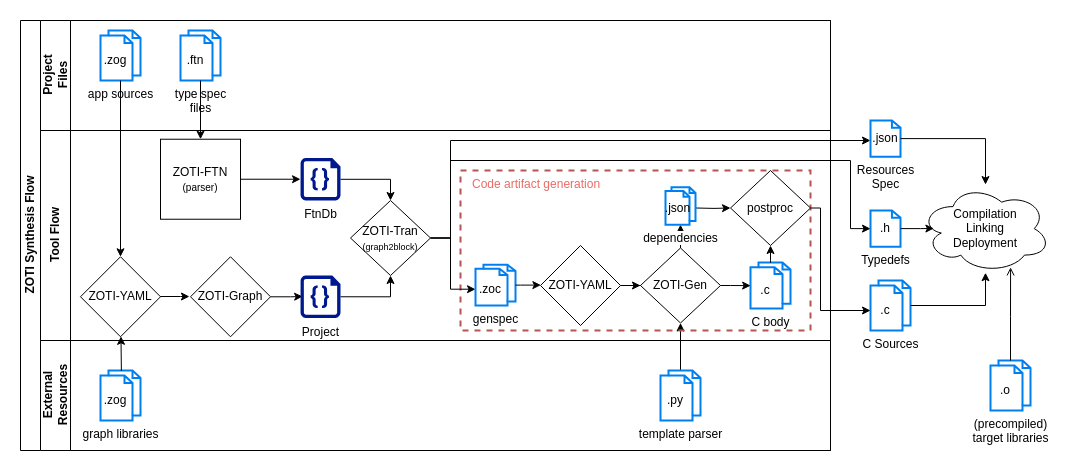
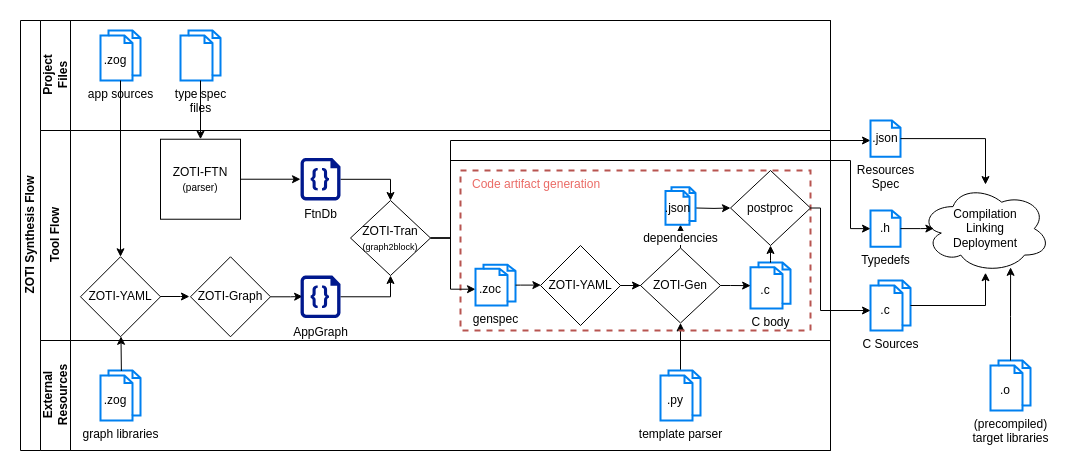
  <mxCell id="0" />
  <mxCell id="1" parent="0" />
  <mxCell id="2" value="ZOTI Synthesis Flow" style="swimlane;html=1;childLayout=stackLayout;resizeParent=1;resizeParentMax=0;horizontal=0;startSize=20;horizontalStack=0;" parent="1" vertex="1"><mxGeometry x="20" y="20" width="810" height="430" as="geometry" /></mxCell>
  <mxCell id="3" value="Project&lt;br&gt;Files" style="swimlane;html=1;startSize=30;horizontal=0;" parent="2" vertex="1"><mxGeometry x="20" width="790" height="110" as="geometry"><mxRectangle x="20" width="430" height="30" as="alternateBounds" /></mxGeometry></mxCell>
  <mxCell id="4" value="" style="group" parent="3" vertex="1" connectable="0"><mxGeometry x="60" y="10" width="40" height="50" as="geometry" /></mxCell>
  <mxCell id="5" value="" style="group" parent="4" vertex="1" connectable="0"><mxGeometry width="40" height="50" as="geometry" /></mxCell>
  <mxCell id="6" value="app sources" style="html=1;verticalLabelPosition=bottom;align=center;labelBackgroundColor=#ffffff;verticalAlign=top;strokeWidth=2;strokeColor=#0080F0;shadow=0;dashed=0;shape=mxgraph.ios7.icons.documents;" parent="5" vertex="1"><mxGeometry width="40" height="50" as="geometry" /></mxCell>
  <mxCell id="7" value=".zog" style="text;html=1;strokeColor=none;fillColor=none;align=center;verticalAlign=middle;whiteSpace=wrap;rounded=0;" parent="5" vertex="1"><mxGeometry y="15" width="30" height="30" as="geometry" /></mxCell>
  <mxCell id="8" value="" style="group" parent="3" vertex="1" connectable="0"><mxGeometry x="140" y="10" width="40" height="50" as="geometry" /></mxCell>
  <mxCell id="9" value="" style="group" parent="8" vertex="1" connectable="0"><mxGeometry width="40" height="50" as="geometry" /></mxCell>
  <mxCell id="10" value="type spec&lt;br&gt;files" style="html=1;verticalLabelPosition=bottom;align=center;labelBackgroundColor=#ffffff;verticalAlign=top;strokeWidth=2;strokeColor=#0080F0;shadow=0;dashed=0;shape=mxgraph.ios7.icons.documents;" parent="9" vertex="1"><mxGeometry width="40" height="50" as="geometry" /></mxCell>
- <mxCell id="11" value=".ftn" style="text;html=1;strokeColor=none;fillColor=none;align=center;verticalAlign=middle;whiteSpace=wrap;rounded=0;" parent="9" vertex="1"><mxGeometry y="15" width="30" height="30" as="geometry" /></mxCell>
  <mxCell id="12" value="" style="edgeStyle=orthogonalEdgeStyle;rounded=0;orthogonalLoop=1;jettySize=auto;html=1;" parent="2" source="48" target="26" edge="1"><mxGeometry relative="1" as="geometry" /></mxCell>
  <mxCell id="13" value="Tool Flow" style="swimlane;html=1;startSize=30;horizontal=0;" parent="2" vertex="1"><mxGeometry x="20" y="110" width="790" height="210" as="geometry" /></mxCell>
  <mxCell id="14" value="" style="rounded=0;whiteSpace=wrap;html=1;fillColor=none;strokeColor=#b85450;dashed=1;strokeWidth=2;" parent="13" vertex="1"><mxGeometry x="420" y="40" width="350" height="160" as="geometry" /></mxCell>
  <mxCell id="15" value="" style="edgeStyle=orthogonalEdgeStyle;rounded=0;orthogonalLoop=1;jettySize=auto;html=1;entryX=0.053;entryY=0.493;entryDx=0;entryDy=0;entryPerimeter=0;" parent="13" source="37" target="18" edge="1"><mxGeometry relative="1" as="geometry"><mxPoint x="190" y="60" as="targetPoint" /></mxGeometry></mxCell>
  <mxCell id="16" value="ZOTI-YAML" style="rhombus;whiteSpace=wrap;html=1;" parent="13" vertex="1"><mxGeometry x="40" y="126.28" width="80" height="80" as="geometry" /></mxCell>
  <mxCell id="17" style="edgeStyle=orthogonalEdgeStyle;rounded=0;orthogonalLoop=1;jettySize=auto;html=1;exitX=1;exitY=0.5;exitDx=0;exitDy=0;exitPerimeter=0;entryX=0.5;entryY=1;entryDx=0;entryDy=0;" parent="13" source="18" target="24" edge="1"><mxGeometry relative="1" as="geometry" /></mxCell>
- <mxCell id="18" value="Project" style="sketch=0;aspect=fixed;pointerEvents=1;shadow=0;dashed=0;html=1;strokeColor=none;labelPosition=center;verticalLabelPosition=bottom;verticalAlign=top;align=center;fillColor=#00188D;shape=mxgraph.azure.code_file" parent="13" vertex="1"><mxGeometry x="260" y="145.0" width="40" height="42.55" as="geometry" /></mxCell>
+ <mxCell id="18" value="AppGraph" style="sketch=0;aspect=fixed;pointerEvents=1;shadow=0;dashed=0;html=1;strokeColor=none;labelPosition=center;verticalLabelPosition=bottom;verticalAlign=top;align=center;fillColor=#00188D;shape=mxgraph.azure.code_file" parent="13" vertex="1"><mxGeometry x="260" y="145.0" width="40" height="42.55" as="geometry" /></mxCell>
  <mxCell id="19" style="edgeStyle=orthogonalEdgeStyle;rounded=0;orthogonalLoop=1;jettySize=auto;html=1;exitX=1;exitY=0.5;exitDx=0;exitDy=0;entryX=0;entryY=0.5;entryDx=0;entryDy=0;entryPerimeter=0;" parent="13" source="20" target="22" edge="1"><mxGeometry relative="1" as="geometry" /></mxCell>
  <mxCell id="20" value="ZOTI-FTN&lt;br&gt;&lt;font style=&quot;font-size: 10px;&quot;&gt;(parser)&lt;/font&gt;" style="whiteSpace=wrap;html=1;rounded=0;" parent="13" vertex="1"><mxGeometry x="120" y="8.73" width="80" height="80" as="geometry" /></mxCell>
  <mxCell id="21" value="" style="edgeStyle=orthogonalEdgeStyle;rounded=0;orthogonalLoop=1;jettySize=auto;html=1;entryX=0.5;entryY=0;entryDx=0;entryDy=0;" parent="13" source="22" target="24" edge="1"><mxGeometry relative="1" as="geometry" /></mxCell>
  <mxCell id="22" value="FtnDb" style="sketch=0;aspect=fixed;pointerEvents=1;shadow=0;dashed=0;html=1;strokeColor=none;labelPosition=center;verticalLabelPosition=bottom;verticalAlign=top;align=center;fillColor=#00188D;shape=mxgraph.azure.code_file" parent="13" vertex="1"><mxGeometry x="260" y="27.45" width="40" height="42.55" as="geometry" /></mxCell>
  <mxCell id="23" style="edgeStyle=orthogonalEdgeStyle;rounded=0;orthogonalLoop=1;jettySize=auto;html=1;exitX=1;exitY=0.5;exitDx=0;exitDy=0;entryX=0;entryY=0.5;entryDx=0;entryDy=0;" parent="13" source="24" target="30" edge="1"><mxGeometry relative="1" as="geometry"><Array as="points"><mxPoint x="410" y="107" /><mxPoint x="410" y="159" /><mxPoint x="435" y="159" /></Array></mxGeometry></mxCell>
  <mxCell id="24" value="ZOTI-Tran&lt;br&gt;&lt;font style=&quot;font-size: 9px;&quot;&gt;(graph2block)&lt;/font&gt;" style="rhombus;whiteSpace=wrap;html=1;verticalAlign=middle;sketch=0;shadow=0;dashed=0;align=center;" parent="13" vertex="1"><mxGeometry x="310" y="70" width="80" height="75" as="geometry" /></mxCell>
  <mxCell id="25" style="edgeStyle=orthogonalEdgeStyle;rounded=0;orthogonalLoop=1;jettySize=auto;html=1;exitX=0.5;exitY=0;exitDx=0;exitDy=0;" parent="13" source="26" edge="1"><mxGeometry relative="1" as="geometry"><mxPoint x="640" y="94.07" as="targetPoint" /></mxGeometry></mxCell>
  <mxCell id="26" value="ZOTI-Gen" style="rhombus;whiteSpace=wrap;html=1;verticalAlign=middle;sketch=0;shadow=0;dashed=0;align=center;" parent="13" vertex="1"><mxGeometry x="600" y="117.5" width="80" height="75" as="geometry" /></mxCell>
  <mxCell id="27" value="" style="group" parent="13" vertex="1" connectable="0"><mxGeometry x="435" y="133.72" width="40" height="40.77" as="geometry" /></mxCell>
  <mxCell id="28" value="" style="group" parent="27" vertex="1" connectable="0"><mxGeometry y="0.536" width="40" height="40.77" as="geometry" /></mxCell>
  <mxCell id="29" value="genspec" style="html=1;verticalLabelPosition=bottom;align=center;labelBackgroundColor=#ffffff;verticalAlign=top;strokeWidth=2;strokeColor=#0080F0;shadow=0;dashed=0;shape=mxgraph.ios7.icons.documents;" parent="28" vertex="1"><mxGeometry width="40" height="40.77" as="geometry" /></mxCell>
  <mxCell id="30" value=".zoc" style="text;html=1;strokeColor=none;fillColor=none;align=center;verticalAlign=middle;whiteSpace=wrap;rounded=0;" parent="28" vertex="1"><mxGeometry y="12.231" width="30" height="24.462" as="geometry" /></mxCell>
  <mxCell id="31" value="" style="edgeStyle=orthogonalEdgeStyle;rounded=0;orthogonalLoop=1;jettySize=auto;html=1;exitX=1.002;exitY=0.5;exitDx=0;exitDy=0;exitPerimeter=0;" parent="13" source="29" target="35" edge="1"><mxGeometry relative="1" as="geometry"><Array as="points"><mxPoint x="480" y="155" /><mxPoint x="480" y="155" /></Array></mxGeometry></mxCell>
  <mxCell id="32" value="postproc" style="rhombus;whiteSpace=wrap;html=1;verticalAlign=middle;sketch=0;shadow=0;dashed=0;align=center;" parent="13" vertex="1"><mxGeometry x="690" y="40.0" width="80" height="75" as="geometry" /></mxCell>
  <mxCell id="33" value="" style="edgeStyle=orthogonalEdgeStyle;rounded=0;orthogonalLoop=1;jettySize=auto;html=1;" parent="13" target="32" edge="1"><mxGeometry relative="1" as="geometry"><mxPoint x="652.5" y="77.44" as="sourcePoint" /></mxGeometry></mxCell>
  <mxCell id="34" value="" style="edgeStyle=orthogonalEdgeStyle;rounded=0;orthogonalLoop=1;jettySize=auto;html=1;" parent="13" source="35" target="26" edge="1"><mxGeometry relative="1" as="geometry" /></mxCell>
  <mxCell id="35" value="ZOTI-YAML" style="rhombus;whiteSpace=wrap;html=1;" parent="13" vertex="1"><mxGeometry x="500" y="115.0" width="80" height="80" as="geometry" /></mxCell>
  <mxCell id="36" value="Code artifact generation" style="text;html=1;strokeColor=none;fillColor=none;align=left;verticalAlign=middle;whiteSpace=wrap;rounded=0;fontColor=#EA6B66;" parent="13" vertex="1"><mxGeometry x="430" y="46.23" width="195" height="16.27" as="geometry" /></mxCell>
  <mxCell id="37" value="ZOTI-Graph" style="rhombus;whiteSpace=wrap;html=1;" parent="13" vertex="1"><mxGeometry x="150" y="126.28" width="80" height="80" as="geometry" /></mxCell>
  <mxCell id="38" value="" style="edgeStyle=orthogonalEdgeStyle;rounded=0;orthogonalLoop=1;jettySize=auto;html=1;entryX=-0.013;entryY=0.497;entryDx=0;entryDy=0;entryPerimeter=0;" parent="13" source="16" target="37" edge="1"><mxGeometry relative="1" as="geometry"><mxPoint x="150" y="286" as="sourcePoint" /><mxPoint x="352" y="286" as="targetPoint" /><Array as="points"><mxPoint x="140" y="166" /></Array></mxGeometry></mxCell>
  <mxCell id="39" value="dependencies" style="html=1;verticalLabelPosition=bottom;align=center;labelBackgroundColor=#ffffff;verticalAlign=top;strokeWidth=2;strokeColor=#0080F0;shadow=0;dashed=0;shape=mxgraph.ios7.icons.documents;" parent="13" vertex="1"><mxGeometry x="625" y="56.87" width="30" height="37.5" as="geometry" /></mxCell>
  <mxCell id="40" value=".json" style="text;html=1;strokeColor=none;fillColor=none;align=center;verticalAlign=middle;whiteSpace=wrap;rounded=0;" parent="13" vertex="1"><mxGeometry x="625" y="62.5" width="25" height="30" as="geometry" /></mxCell>
  <mxCell id="41" value="External&lt;br&gt;Resources" style="swimlane;html=1;startSize=30;horizontal=0;" parent="2" vertex="1"><mxGeometry x="20" y="320" width="790" height="110" as="geometry" /></mxCell>
  <mxCell id="42" value="" style="group" parent="41" vertex="1" connectable="0"><mxGeometry x="60" y="50" width="40" height="50" as="geometry" /></mxCell>
  <mxCell id="43" value="" style="group" parent="42" vertex="1" connectable="0"><mxGeometry y="-20" width="40" height="50" as="geometry" /></mxCell>
  <mxCell id="44" value="graph libraries" style="html=1;verticalLabelPosition=bottom;align=center;labelBackgroundColor=#ffffff;verticalAlign=top;strokeWidth=2;strokeColor=#0080F0;shadow=0;dashed=0;shape=mxgraph.ios7.icons.documents;" parent="43" vertex="1"><mxGeometry width="40" height="50" as="geometry" /></mxCell>
  <mxCell id="45" value=".zog" style="text;html=1;strokeColor=none;fillColor=none;align=center;verticalAlign=middle;whiteSpace=wrap;rounded=0;" parent="43" vertex="1"><mxGeometry y="15" width="30" height="30" as="geometry" /></mxCell>
  <mxCell id="46" value="" style="group" parent="41" vertex="1" connectable="0"><mxGeometry x="620" y="30" width="40" height="50" as="geometry" /></mxCell>
  <mxCell id="47" value="" style="group" parent="46" vertex="1" connectable="0"><mxGeometry width="40" height="50" as="geometry" /></mxCell>
  <mxCell id="48" value="template parser" style="html=1;verticalLabelPosition=bottom;align=center;labelBackgroundColor=#ffffff;verticalAlign=top;strokeWidth=2;strokeColor=#0080F0;shadow=0;dashed=0;shape=mxgraph.ios7.icons.documents;" parent="47" vertex="1"><mxGeometry width="40" height="50" as="geometry" /></mxCell>
  <mxCell id="49" value=".py" style="text;html=1;strokeColor=none;fillColor=none;align=center;verticalAlign=middle;whiteSpace=wrap;rounded=0;" parent="47" vertex="1"><mxGeometry y="15" width="30" height="30" as="geometry" /></mxCell>
  <mxCell id="50" value="" style="endArrow=classic;html=1;rounded=0;exitX=0.522;exitY=0.007;exitDx=0;exitDy=0;exitPerimeter=0;" parent="2" source="44" target="16" edge="1"><mxGeometry width="50" height="50" relative="1" as="geometry"><mxPoint x="80" y="240" as="sourcePoint" /><mxPoint x="130" y="190" as="targetPoint" /></mxGeometry></mxCell>
  <mxCell id="51" value="" style="edgeStyle=orthogonalEdgeStyle;rounded=0;orthogonalLoop=1;jettySize=auto;html=1;" parent="2" source="6" target="16" edge="1"><mxGeometry relative="1" as="geometry" /></mxCell>
  <mxCell id="52" value="" style="edgeStyle=orthogonalEdgeStyle;rounded=0;orthogonalLoop=1;jettySize=auto;html=1;" parent="2" source="10" target="20" edge="1"><mxGeometry relative="1" as="geometry" /></mxCell>
  <mxCell id="53" style="edgeStyle=orthogonalEdgeStyle;rounded=0;orthogonalLoop=1;jettySize=auto;html=1;exitX=1;exitY=0.5;exitDx=0;exitDy=0;" parent="1" source="24" target="71" edge="1"><mxGeometry relative="1" as="geometry"><Array as="points"><mxPoint x="450" y="238" /><mxPoint x="450" y="140" /></Array></mxGeometry></mxCell>
  <mxCell id="54" value="" style="group" parent="1" vertex="1" connectable="0"><mxGeometry x="750" y="258.72" width="40" height="45.77" as="geometry" /></mxCell>
  <mxCell id="55" value="" style="group" parent="54" vertex="1" connectable="0"><mxGeometry y="3.4" width="40" height="45.77" as="geometry" /></mxCell>
  <mxCell id="56" value="C body" style="html=1;verticalLabelPosition=bottom;align=center;labelBackgroundColor=#ffffff;verticalAlign=top;strokeWidth=2;strokeColor=#0080F0;shadow=0;dashed=0;shape=mxgraph.ios7.icons.documents;" parent="55" vertex="1"><mxGeometry width="40" height="45.77" as="geometry" /></mxCell>
  <mxCell id="57" value=".c" style="text;html=1;strokeColor=none;fillColor=none;align=center;verticalAlign=middle;whiteSpace=wrap;rounded=0;" parent="55" vertex="1"><mxGeometry y="13.731" width="30" height="27.462" as="geometry" /></mxCell>
  <mxCell id="58" value="" style="edgeStyle=orthogonalEdgeStyle;rounded=0;orthogonalLoop=1;jettySize=auto;html=1;entryX=0.5;entryY=1;entryDx=0;entryDy=0;" parent="1" source="56" target="32" edge="1"><mxGeometry relative="1" as="geometry"><Array as="points"><mxPoint x="770" y="260" /><mxPoint x="770" y="260" /></Array></mxGeometry></mxCell>
  <mxCell id="59" value="" style="group" parent="1" vertex="1" connectable="0"><mxGeometry x="870" y="210" width="30" height="36.28" as="geometry" /></mxCell>
  <mxCell id="60" value="Typedefs" style="html=1;verticalLabelPosition=bottom;align=center;labelBackgroundColor=#ffffff;verticalAlign=top;strokeWidth=2;strokeColor=#0080F0;shadow=0;dashed=0;shape=mxgraph.ios7.icons.document;" parent="59" vertex="1"><mxGeometry width="30" height="36.28" as="geometry" /></mxCell>
  <mxCell id="61" value=".h" style="text;html=1;strokeColor=none;fillColor=none;align=center;verticalAlign=middle;whiteSpace=wrap;rounded=0;" parent="59" vertex="1"><mxGeometry y="3.14" width="30" height="30.0" as="geometry" /></mxCell>
  <mxCell id="62" value="" style="group;fontStyle=1" parent="1" vertex="1" connectable="0"><mxGeometry x="870" y="280" width="40" height="50" as="geometry" /></mxCell>
  <mxCell id="63" value="" style="group" parent="62" vertex="1" connectable="0"><mxGeometry width="40" height="50" as="geometry" /></mxCell>
  <mxCell id="64" value="C Sources" style="html=1;verticalLabelPosition=bottom;align=center;labelBackgroundColor=#ffffff;verticalAlign=top;strokeWidth=2;strokeColor=#0080F0;shadow=0;dashed=0;shape=mxgraph.ios7.icons.documents;" parent="63" vertex="1"><mxGeometry width="40" height="50" as="geometry" /></mxCell>
  <mxCell id="65" value=".c" style="text;html=1;strokeColor=none;fillColor=none;align=center;verticalAlign=middle;whiteSpace=wrap;rounded=0;" parent="63" vertex="1"><mxGeometry y="15" width="30" height="30" as="geometry" /></mxCell>
  <mxCell id="66" style="edgeStyle=orthogonalEdgeStyle;rounded=0;orthogonalLoop=1;jettySize=auto;html=1;exitX=1;exitY=0.5;exitDx=0;exitDy=0;" parent="1" source="32" target="64" edge="1"><mxGeometry relative="1" as="geometry"><Array as="points"><mxPoint x="820" y="208" /><mxPoint x="820" y="310" /></Array></mxGeometry></mxCell>
  <mxCell id="67" style="edgeStyle=orthogonalEdgeStyle;rounded=0;orthogonalLoop=1;jettySize=auto;html=1;exitX=1;exitY=0.5;exitDx=0;exitDy=0;entryX=0;entryY=0.5;entryDx=0;entryDy=0;" parent="1" source="24" target="61" edge="1"><mxGeometry relative="1" as="geometry"><Array as="points"><mxPoint x="450" y="238" /><mxPoint x="450" y="160" /><mxPoint x="850" y="160" /><mxPoint x="850" y="228" /></Array></mxGeometry></mxCell>
  <mxCell id="68" value="" style="edgeStyle=orthogonalEdgeStyle;rounded=0;orthogonalLoop=1;jettySize=auto;html=1;entryX=0.004;entryY=0.338;entryDx=0;entryDy=0;entryPerimeter=0;" parent="1" source="26" target="57" edge="1"><mxGeometry relative="1" as="geometry"><Array as="points"><mxPoint x="730" y="285" /><mxPoint x="730" y="285" /></Array></mxGeometry></mxCell>
  <mxCell id="69" value="" style="group" parent="1" vertex="1" connectable="0"><mxGeometry x="870" y="120" width="30" height="36.28" as="geometry" /></mxCell>
  <mxCell id="70" value="Resources&lt;br&gt;Spec" style="html=1;verticalLabelPosition=bottom;align=center;labelBackgroundColor=#ffffff;verticalAlign=top;strokeWidth=2;strokeColor=#0080F0;shadow=0;dashed=0;shape=mxgraph.ios7.icons.document;" parent="69" vertex="1"><mxGeometry width="30" height="36.28" as="geometry" /></mxCell>
  <mxCell id="71" value=".json" style="text;html=1;strokeColor=none;fillColor=none;align=center;verticalAlign=middle;whiteSpace=wrap;rounded=0;" parent="69" vertex="1"><mxGeometry y="3.14" width="30" height="30" as="geometry" /></mxCell>
  <mxCell id="72" value="Compilation&lt;br&gt;Linking&lt;br&gt;Deployment" style="ellipse;shape=cloud;whiteSpace=wrap;html=1;" parent="1" vertex="1"><mxGeometry x="920" y="184.07" width="130" height="88.14" as="geometry" /></mxCell>
  <mxCell id="73" value="" style="edgeStyle=orthogonalEdgeStyle;rounded=0;orthogonalLoop=1;jettySize=auto;html=1;" parent="1" source="71" target="72" edge="1"><mxGeometry relative="1" as="geometry" /></mxCell>
  <mxCell id="74" value="" style="edgeStyle=orthogonalEdgeStyle;rounded=0;orthogonalLoop=1;jettySize=auto;html=1;entryX=0.103;entryY=0.498;entryDx=0;entryDy=0;entryPerimeter=0;" parent="1" source="61" target="72" edge="1"><mxGeometry relative="1" as="geometry" /></mxCell>
  <mxCell id="75" value="" style="edgeStyle=orthogonalEdgeStyle;rounded=0;orthogonalLoop=1;jettySize=auto;html=1;" parent="1" source="64" target="72" edge="1"><mxGeometry relative="1" as="geometry" /></mxCell>
  <mxCell id="76" value="" style="group" vertex="1" connectable="0" parent="1"><mxGeometry x="990" y="360" width="40" height="50" as="geometry" /></mxCell>
  <mxCell id="77" value="" style="group" vertex="1" connectable="0" parent="76"><mxGeometry width="40" height="50" as="geometry" /></mxCell>
  <mxCell id="78" value="(precompiled)&lt;br&gt;target libraries" style="html=1;verticalLabelPosition=bottom;align=center;labelBackgroundColor=#ffffff;verticalAlign=top;strokeWidth=2;strokeColor=#0080F0;shadow=0;dashed=0;shape=mxgraph.ios7.icons.documents;" vertex="1" parent="77"><mxGeometry width="40" height="50" as="geometry" /></mxCell>
  <mxCell id="79" value=".o" style="text;html=1;strokeColor=none;fillColor=none;align=center;verticalAlign=middle;whiteSpace=wrap;rounded=0;" vertex="1" parent="77"><mxGeometry y="15" width="30" height="30" as="geometry" /></mxCell>
- <mxCell id="80" value="" style="edgeStyle=orthogonalEdgeStyle;rounded=0;orthogonalLoop=1;jettySize=auto;html=1;entryX=0.693;entryY=0.939;entryDx=0;entryDy=0;entryPerimeter=0;endArrow=open;" edge="1" parent="1" source="78" target="72"><mxGeometry relative="1" as="geometry" /></mxCell>
+ <mxCell id="80" value="" style="edgeStyle=orthogonalEdgeStyle;rounded=0;orthogonalLoop=1;jettySize=auto;html=1;entryX=0.693;entryY=0.939;entryDx=0;entryDy=0;entryPerimeter=0;" edge="1" parent="1" source="78" target="72"><mxGeometry relative="1" as="geometry" /></mxCell>
